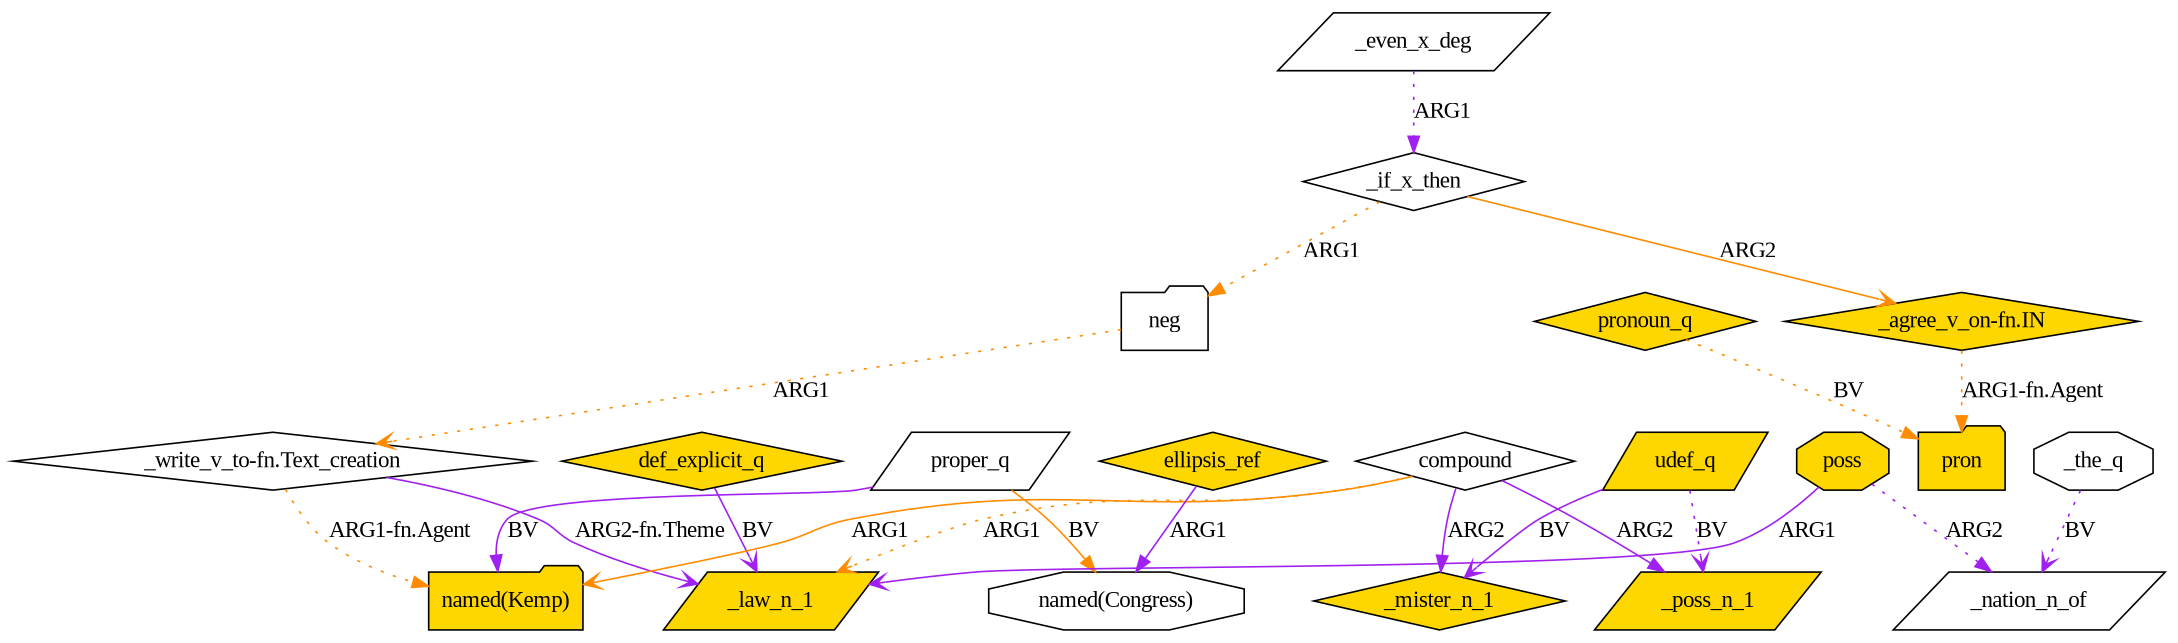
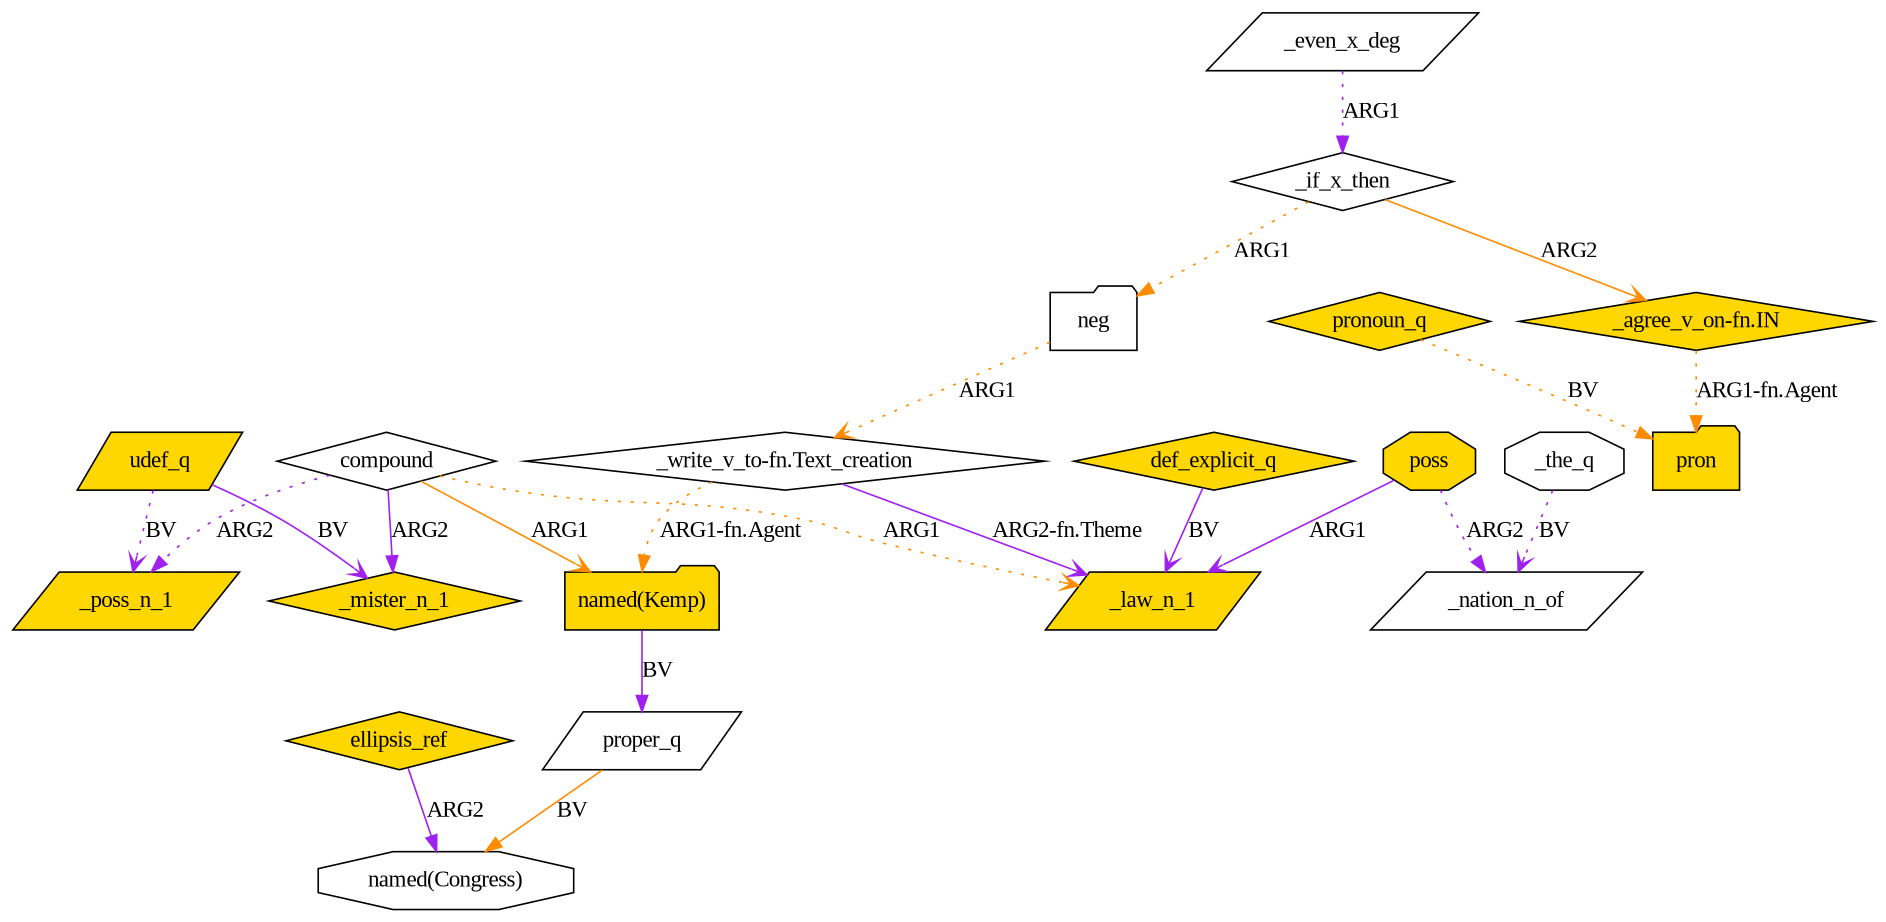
  digraph {
    fontname="Liberation Serif"
    node [fillcolor=gold fontname="Liberation Serif" shape=diamond style=filled]
    edge [arrowhead=normal color=purple fontname="Liberation Serif" style=solid]
    proper_q [fillcolor=white shape=parallelogram]
    "named(Kemp)" [shape=folder]
    "named(Congress)" [fillcolor=white shape=octagon]
    _law_n_1 [shape=parallelogram]
    def_explicit_q
    _if_x_then [fillcolor=white]
    neg [fillcolor=white shape=folder]
    "_agree_v_on-fn.IN"
    "_write_v_to-fn.Text_creation" [fillcolor=white]
    pron [shape=folder]
    compound [fillcolor=white]
    _mister_n_1
    n13 [label=_poss_n_1 shape=parallelogram]
    udef_q [shape=parallelogram]
    ellipsis_ref
    _even_x_deg [fillcolor=white shape=parallelogram]
    pronoun_q
    _the_q [fillcolor=white shape=octagon]
    _nation_n_of [fillcolor=white shape=parallelogram]
    poss [shape=octagon]
-   proper_q -> "named(Kemp)" [label=BV]
+   "named(Kemp)" -> proper_q [label=BV]
    proper_q -> "named(Congress)" [color=darkorange label=BV]
    def_explicit_q -> _law_n_1 [arrowhead=vee label=BV]
    _if_x_then -> neg [color=darkorange label=ARG1 style=dotted]
    _if_x_then -> "_agree_v_on-fn.IN" [arrowhead=vee color=darkorange label=ARG2]
    neg -> "_write_v_to-fn.Text_creation" [arrowhead=vee color=darkorange label=ARG1 style=dotted]
    "_agree_v_on-fn.IN" -> pron [color=darkorange label="ARG1-fn.Agent" style=dotted]
    "_write_v_to-fn.Text_creation" -> "named(Kemp)" [color=darkorange label="ARG1-fn.Agent" style=dotted]
    "_write_v_to-fn.Text_creation" -> _law_n_1 [arrowhead=vee label="ARG2-fn.Theme"]
    compound -> "named(Kemp)" [arrowhead=vee color=darkorange label=ARG1]
    compound -> _law_n_1 [arrowhead=vee color=darkorange label=ARG1 style=dotted]
    compound -> _mister_n_1 [label=ARG2]
-   compound -> n13 [label=ARG2]
+   compound -> n13 [label=ARG2 style=dotted]
    udef_q -> _mister_n_1 [arrowhead=vee label=BV]
    udef_q -> n13 [arrowhead=vee label=BV style=dotted]
-   ellipsis_ref -> "named(Congress)" [label=ARG1]
+   ellipsis_ref -> "named(Congress)" [label=ARG2]
    _even_x_deg -> _if_x_then [label=ARG1 style=dotted]
    pronoun_q -> pron [color=darkorange label=BV style=dotted]
    _the_q -> _nation_n_of [arrowhead=vee label=BV style=dotted]
    poss -> _law_n_1 [arrowhead=vee label=ARG1]
    poss -> _nation_n_of [label=ARG2 style=dotted]
  }
